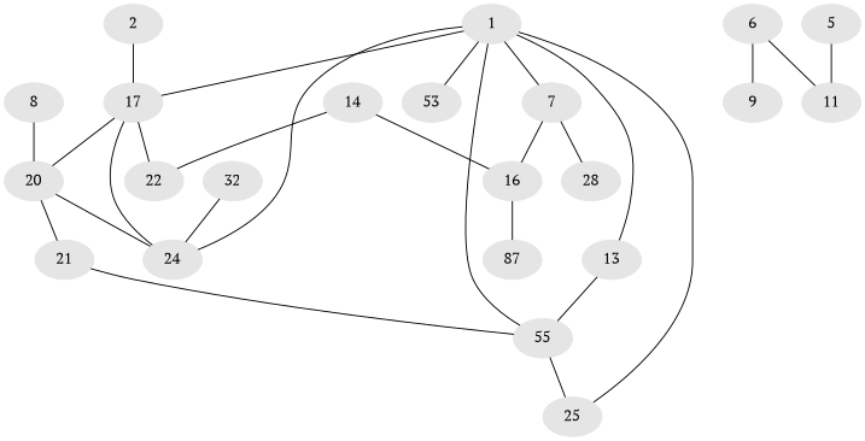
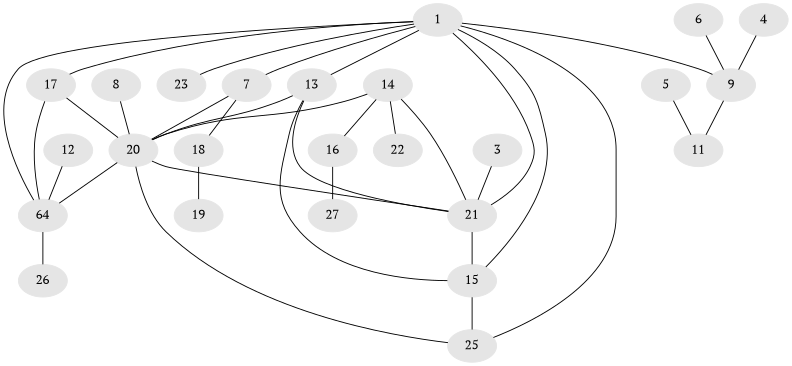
  graph {
    fontname="PT Serif"
    node [color=gray90 fontname="PT Serif" style=filled]
    edge [fontname="PT Serif" weight=1.0]
    1
    7
    9
    13
-   15 [label=55]
+   15
    17
    21
-   23 [label=53]
-   24
+   23
+   24 [label=64]
    25
-   18 [label=28]
+   18
    20
    11
    16
-   27 [label=87]
+   27
    22
-   2
+   19
+   26
+   3
+   4
    5
    6
    8
-   12 [label=32]
+   12
    14
    1 -- 7
+   1 -- 9
    1 -- 13
    1 -- 15
    1 -- 17
+   1 -- 21 [weight=2.0]
    1 -- 23
    1 -- 24
    1 -- 25
    7 -- 18
-   7 -- 16
-   6 -- 11
+   7 -- 20
+   9 -- 11
    13 -- 15
+   13 -- 21
+   13 -- 20
    15 -- 25
    17 -- 24
    17 -- 20
-   17 -- 22
    21 -- 15
+   24 -- 26
+   18 -- 19
    20 -- 21
    20 -- 24
+   20 -- 25
    16 -- 27
-   2 -- 17
+   3 -- 21
+   4 -- 9
    5 -- 11
    6 -- 9
    8 -- 20
    12 -- 24
+   14 -- 21
+   14 -- 20
    14 -- 16
    14 -- 22
  }
